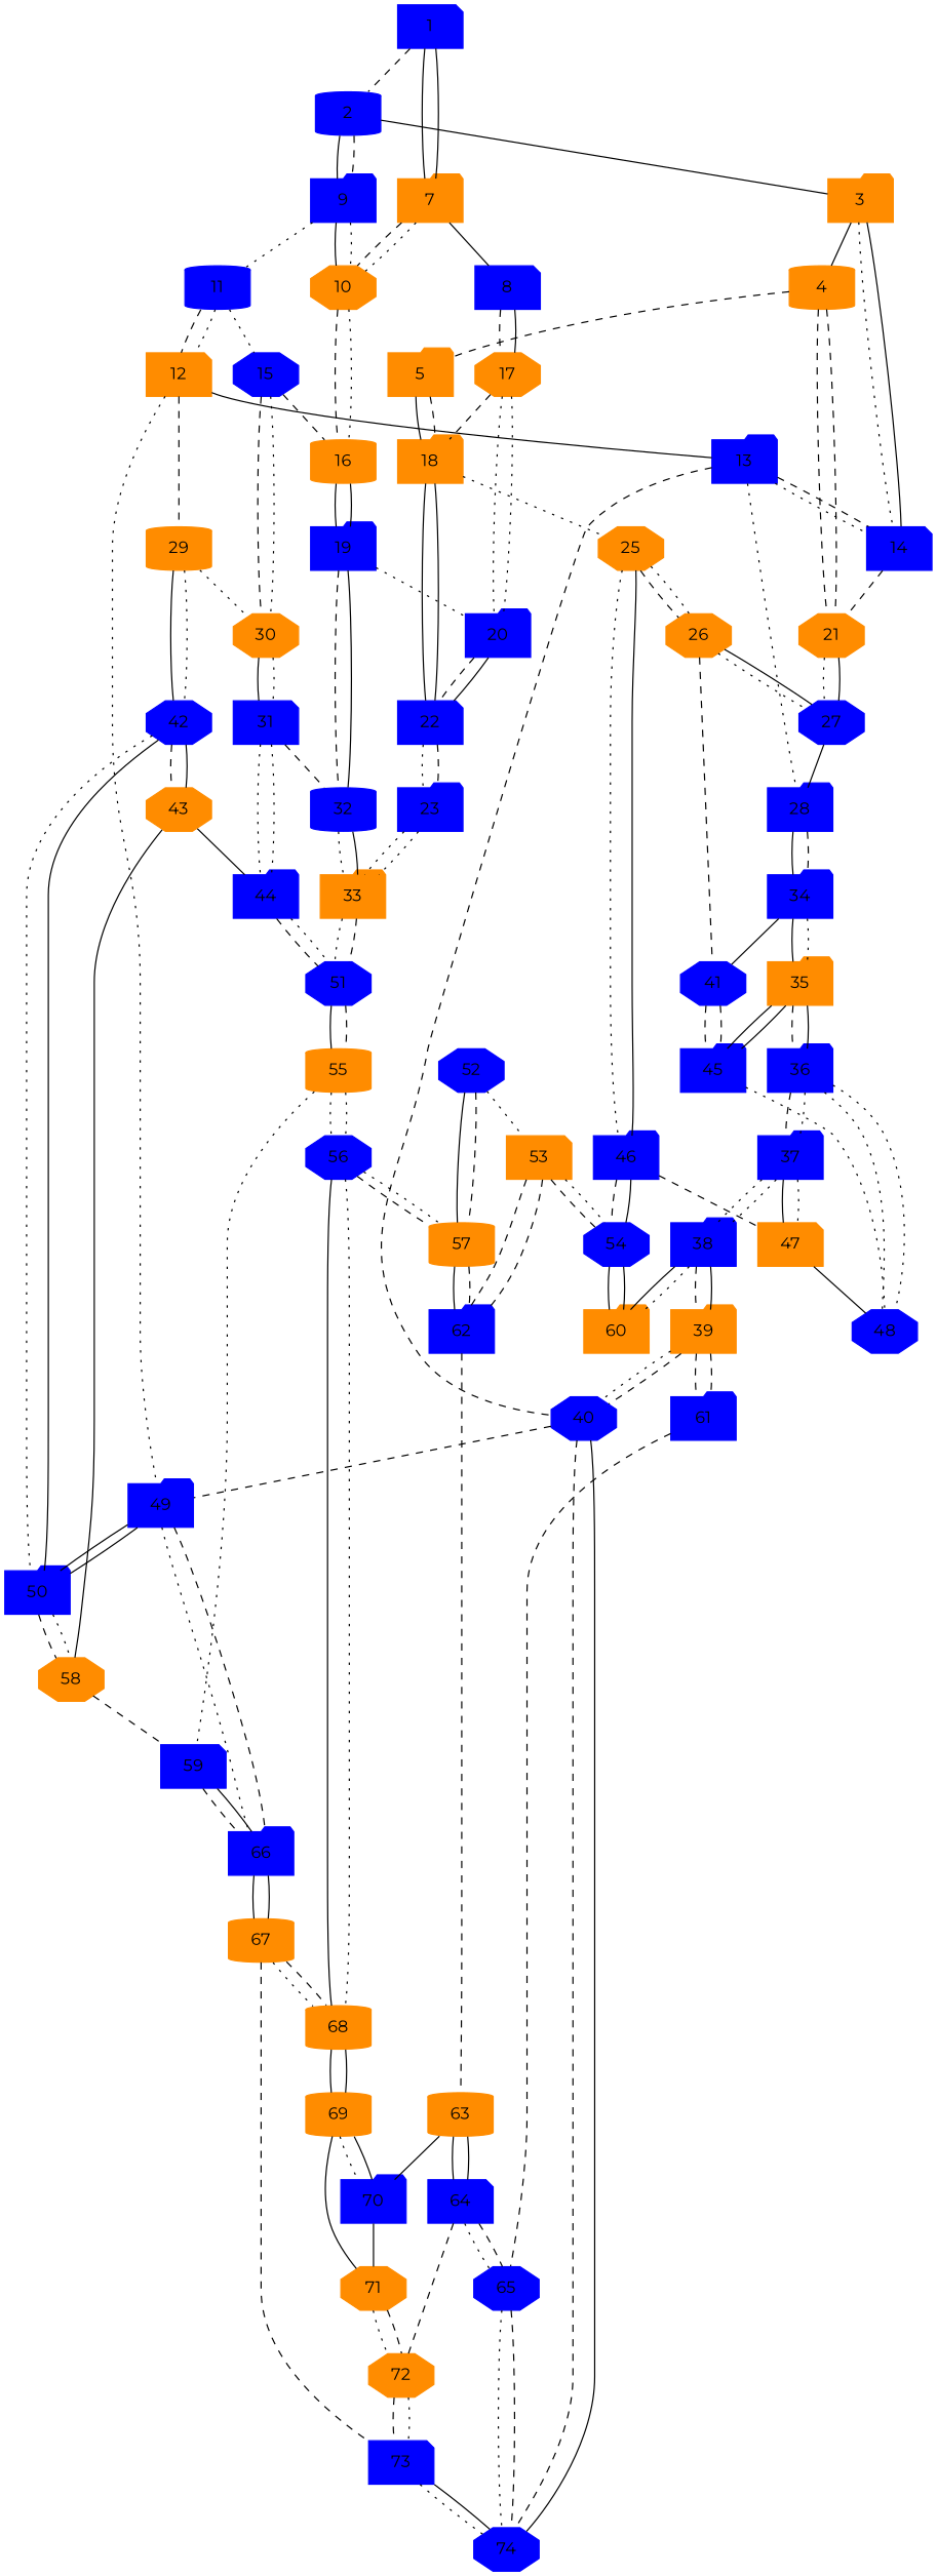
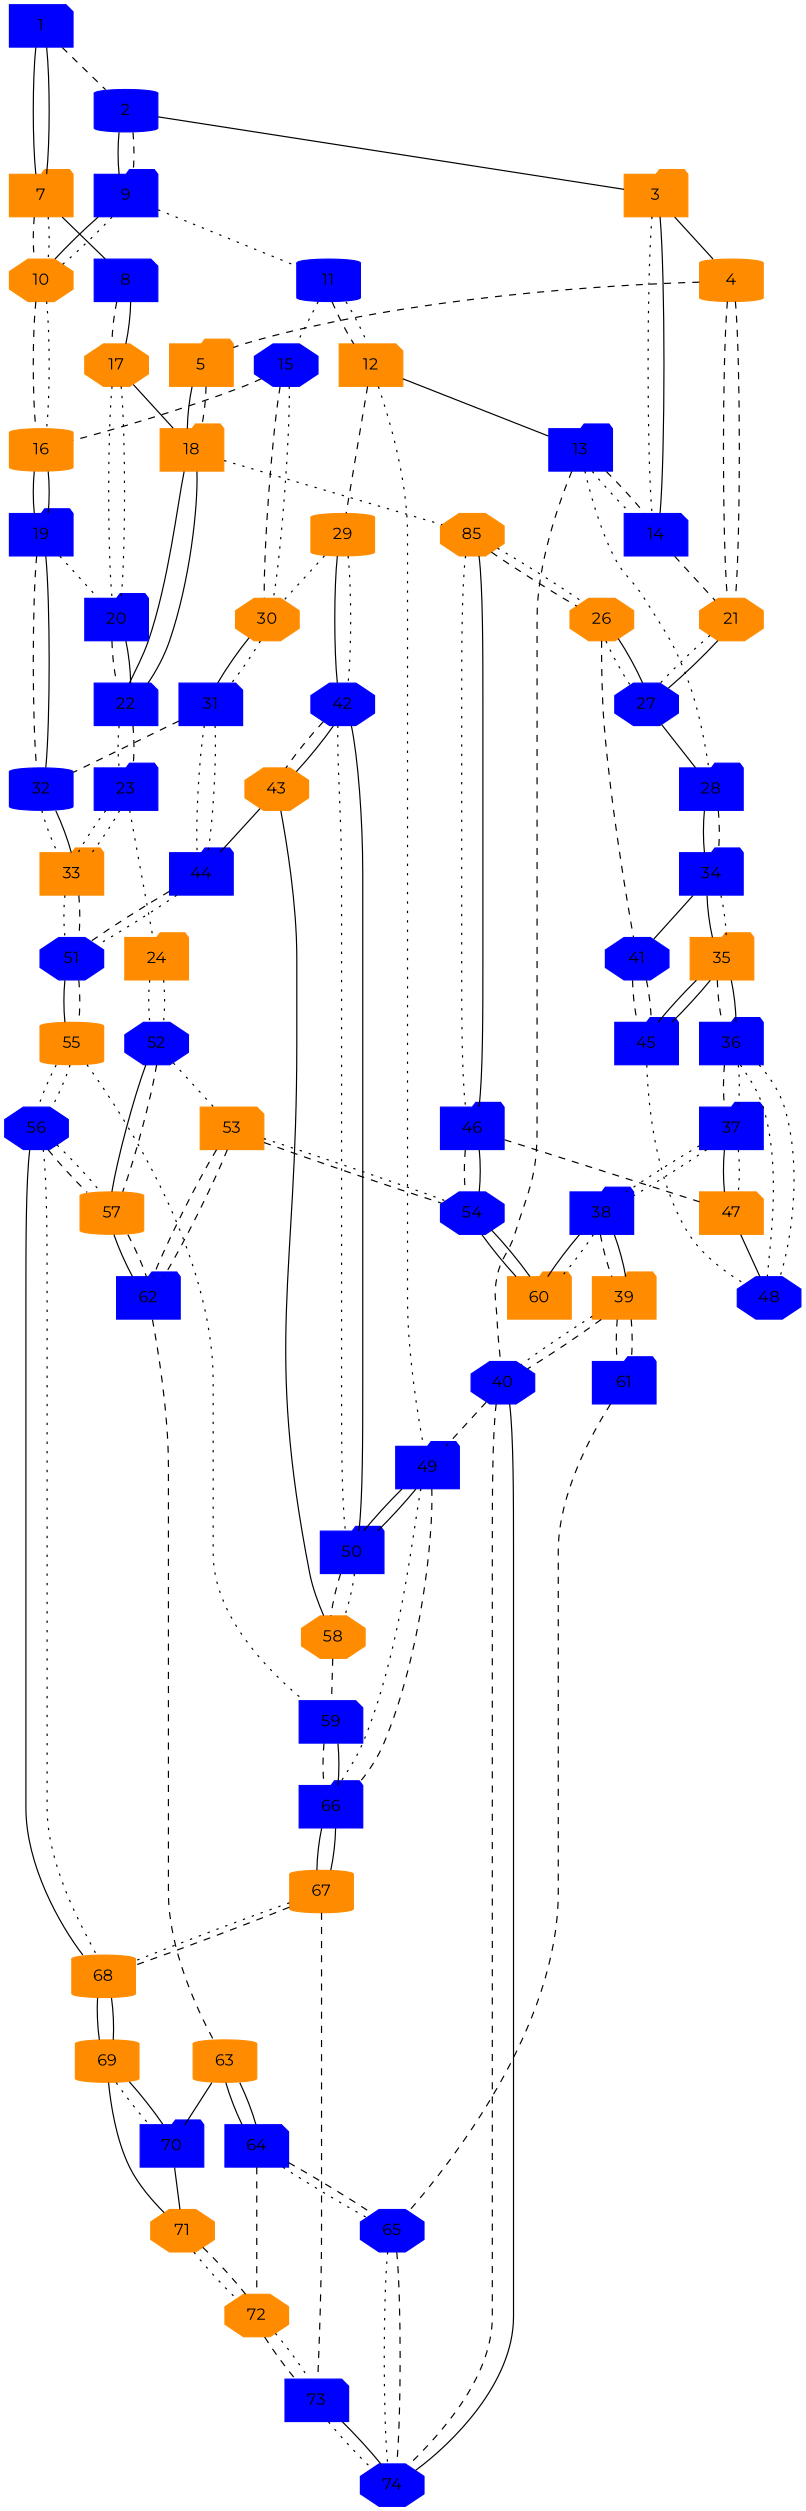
  graph {
    fontname=Montserrat
    node [color=blue fontname=Montserrat shape=folder style=filled]
    edge [fontname=Montserrat style=solid]
    1 [shape=note]
    2 [shape=cylinder]
    7 [color=darkorange]
    3 [color=darkorange]
    9
    8 [shape=note]
    10 [color=darkorange shape=octagon]
    4 [color=darkorange shape=cylinder]
    14 [shape=note]
    11 [shape=cylinder]
    5 [color=darkorange]
    21 [color=darkorange shape=octagon]
    18 [color=darkorange]
    27 [shape=octagon]
    22 [shape=note]
-   25 [color=darkorange shape=octagon]
+   25 [color=darkorange shape=octagon label=85]
    17 [color=darkorange shape=octagon]
    16 [color=darkorange shape=cylinder]
    20
    12 [color=darkorange shape=note]
    15 [shape=octagon]
    19
    13
    29 [color=darkorange shape=cylinder]
    49
    30 [color=darkorange shape=octagon]
    28
    40 [shape=octagon]
    42 [shape=octagon]
    50
    66
    34
    74 [shape=octagon]
    31 [shape=note]
    32 [shape=cylinder]
    23
    33 [color=darkorange]
+   24 [color=darkorange]
    52 [shape=octagon]
    51 [shape=octagon]
    26 [color=darkorange shape=octagon]
    46
    53 [color=darkorange shape=note]
    57 [color=darkorange shape=cylinder]
    41 [shape=octagon]
    47 [color=darkorange shape=note]
    54 [shape=octagon]
    45
    35 [color=darkorange]
    43 [color=darkorange shape=octagon]
    44
    55 [color=darkorange shape=cylinder]
    36
    37
    48 [shape=octagon]
    38
    39 [color=darkorange]
    60 [color=darkorange]
    61
    65 [shape=octagon]
    58 [color=darkorange shape=octagon]
    59 [shape=note]
    67 [color=darkorange shape=cylinder]
    56 [shape=octagon]
    62
    63 [color=darkorange shape=cylinder]
    68 [color=darkorange shape=cylinder]
    69 [color=darkorange shape=cylinder]
    64 [shape=note]
    70
    72 [color=darkorange shape=octagon]
    71 [color=darkorange shape=octagon]
    73 [shape=note]
    1 -- 2 [style=dashed]
    1 -- 7
    1 -- 7
    2 -- 3
    2 -- 9
    2 -- 9 [style=dashed]
    7 -- 8
    7 -- 10 [style=dashed]
    7 -- 10 [style=dotted]
    3 -- 4
    3 -- 14 [style=dotted]
    3 -- 14
    9 -- 10
    9 -- 10 [style=dotted]
    9 -- 11 [style=dotted]
    8 -- 17 [style=dashed]
    8 -- 17
    10 -- 16 [style=dashed]
    10 -- 16 [style=dotted]
    4 -- 5 [style=dashed]
    4 -- 21 [style=dashed]
    4 -- 21 [style=dashed]
    14 -- 21 [style=dashed]
    11 -- 12 [style=dashed]
    11 -- 12 [style=dotted]
    11 -- 15 [style=dotted]
    5 -- 18
    5 -- 18 [style=dashed]
    21 -- 27 [style=dotted]
    21 -- 27
    18 -- 22
    18 -- 22
    18 -- 25 [style=dotted]
    27 -- 28
    22 -- 23 [style=dotted]
    22 -- 23 [style=dashed]
    25 -- 26 [style=dashed]
    25 -- 26 [style=dotted]
    25 -- 46 [style=dotted]
    25 -- 46
-   17 -- 18 [style=dashed]
+   17 -- 18
    17 -- 20 [style=dotted]
    17 -- 20 [style=dotted]
    16 -- 19
    16 -- 19
    20 -- 22 [style=dashed]
    20 -- 22
    12 -- 13
    12 -- 29 [style=dashed]
    12 -- 49 [style=dotted]
    15 -- 16 [style=dashed]
    15 -- 30 [style=dashed]
    15 -- 30 [style=dotted]
    19 -- 20 [style=dotted]
    19 -- 32 [style=dashed]
    19 -- 32
    13 -- 14 [style=dotted]
    13 -- 14 [style=dashed]
    13 -- 28 [style=dotted]
    13 -- 40 [style=dashed]
    29 -- 30 [style=dotted]
    29 -- 42
    29 -- 42 [style=dotted]
    49 -- 50
    49 -- 50
    49 -- 66 [style=dotted]
    49 -- 66 [style=dashed]
    30 -- 31
    30 -- 31 [style=dotted]
    28 -- 34
    28 -- 34 [style=dashed]
    40 -- 49 [style=dashed]
    40 -- 74 [style=dashed]
    40 -- 74
    42 -- 50 [style=dotted]
    42 -- 50
    42 -- 43 [style=dashed]
    42 -- 43
    50 -- 58 [style=dashed]
    50 -- 58 [style=dotted]
    66 -- 67
    66 -- 67
    34 -- 41
    34 -- 35
    34 -- 35 [style=dotted]
    31 -- 32 [style=dashed]
    31 -- 44 [style=dotted]
    31 -- 44 [style=dotted]
    32 -- 33 [style=dotted]
    32 -- 33
    23 -- 33 [style=dotted]
    23 -- 33 [style=dotted]
+   23 -- 24 [style=dotted]
    33 -- 51 [style=dotted]
    33 -- 51 [style=dashed]
+   24 -- 52 [style=dotted]
+   24 -- 52 [style=dotted]
    52 -- 53 [style=dotted]
    52 -- 57
    52 -- 57 [style=dashed]
    51 -- 55
    51 -- 55 [style=dashed]
    26 -- 27 [style=dotted]
    26 -- 27
    26 -- 41 [style=dashed]
    46 -- 47 [style=dashed]
    46 -- 54 [style=dashed]
    46 -- 54
    53 -- 54 [style=dashed]
    53 -- 54 [style=dotted]
    53 -- 62 [style=dashed]
    53 -- 62 [style=dashed]
    57 -- 62
    57 -- 62 [style=dashed]
    41 -- 45 [style=dashed]
    41 -- 45 [style=dashed]
    47 -- 48
    54 -- 60
    54 -- 60
    45 -- 48 [style=dotted]
    35 -- 45
    35 -- 45
    35 -- 36 [style=dashed]
    35 -- 36
    43 -- 44
    43 -- 58
    44 -- 51 [style=dashed]
    44 -- 51 [style=dotted]
    55 -- 59 [style=dotted]
    55 -- 56 [style=dotted]
    55 -- 56 [style=dotted]
    36 -- 37 [style=dashed]
    36 -- 37 [style=dotted]
    36 -- 48 [style=dotted]
    36 -- 48 [style=dotted]
    37 -- 47
    37 -- 47 [style=dotted]
    37 -- 38 [style=dotted]
    37 -- 38 [style=dotted]
    38 -- 39 [style=dashed]
    38 -- 39
    38 -- 60
    38 -- 60 [style=dotted]
    39 -- 40 [style=dotted]
    39 -- 40 [style=dashed]
    39 -- 61 [style=dashed]
    39 -- 61 [style=dashed]
    61 -- 65 [style=dashed]
    65 -- 74 [style=dotted]
    65 -- 74 [style=dashed]
    58 -- 59 [style=dashed]
    59 -- 66 [style=dashed]
    59 -- 66
    67 -- 68 [style=dotted]
    67 -- 68 [style=dashed]
    67 -- 73 [style=dashed]
    56 -- 57 [style=dashed]
    56 -- 57 [style=dotted]
    56 -- 68
    56 -- 68 [style=dotted]
    62 -- 63 [style=dashed]
    63 -- 64
    63 -- 64
    63 -- 70
    68 -- 69
    68 -- 69
    69 -- 70 [style=dotted]
    69 -- 70
    69 -- 71
    64 -- 65 [style=dotted]
    64 -- 65 [style=dashed]
    64 -- 72 [style=dashed]
    70 -- 71
    72 -- 73 [style=dashed]
    72 -- 73 [style=dotted]
    71 -- 72 [style=dotted]
    71 -- 72 [style=dashed]
    73 -- 74 [style=dotted]
    73 -- 74
  }
